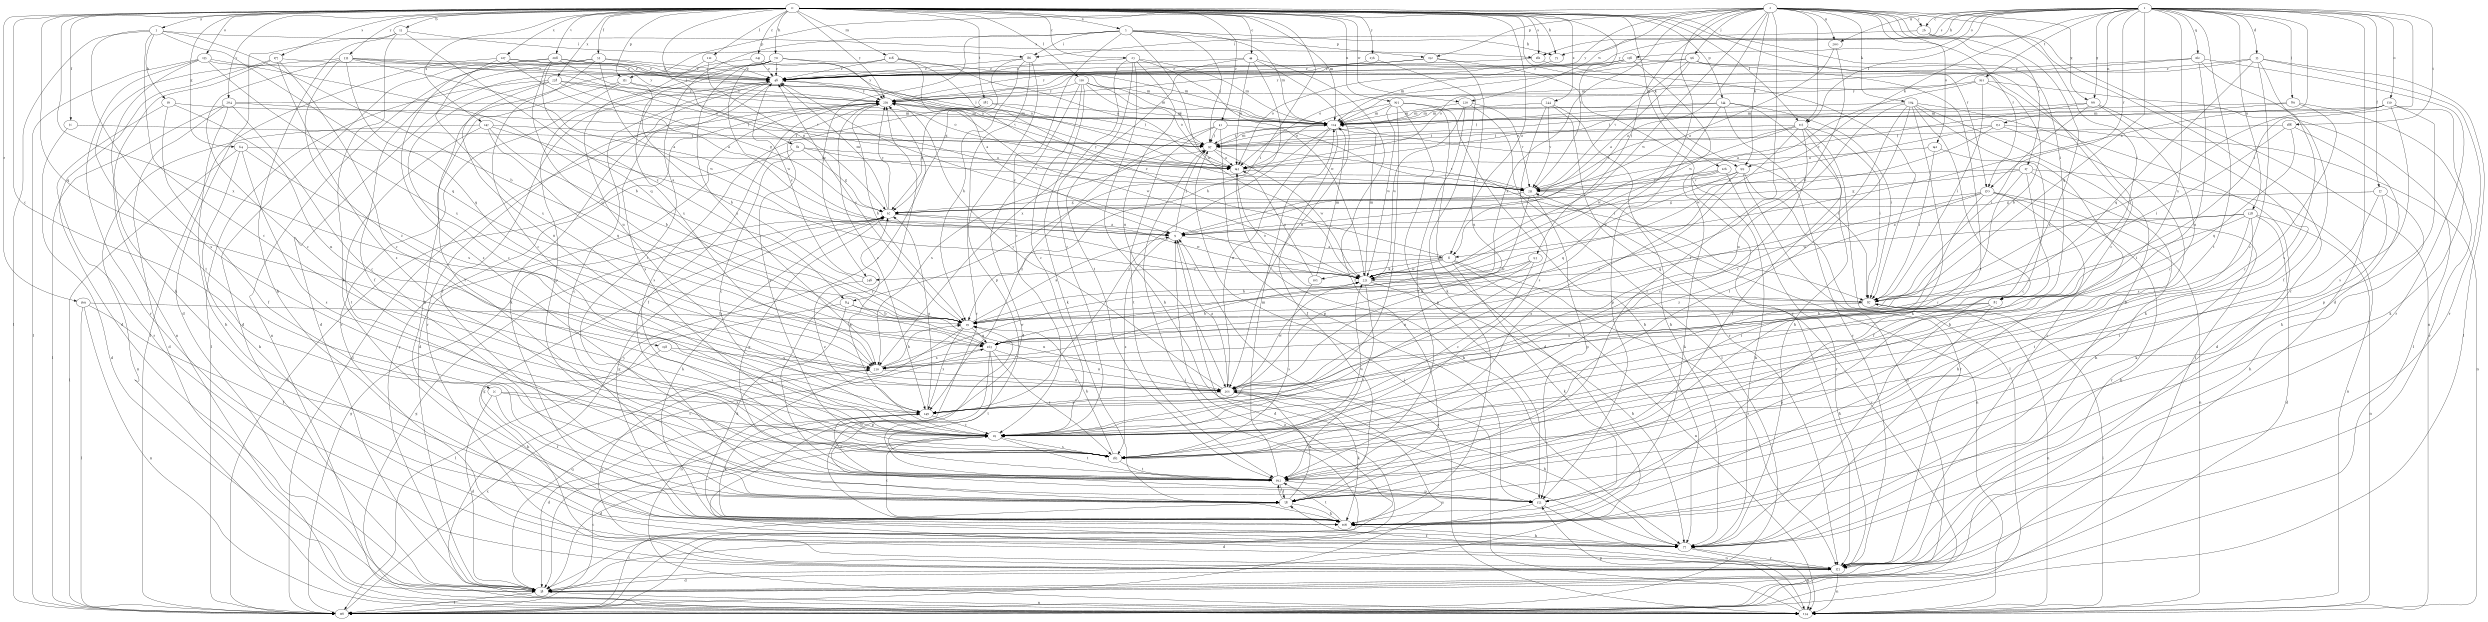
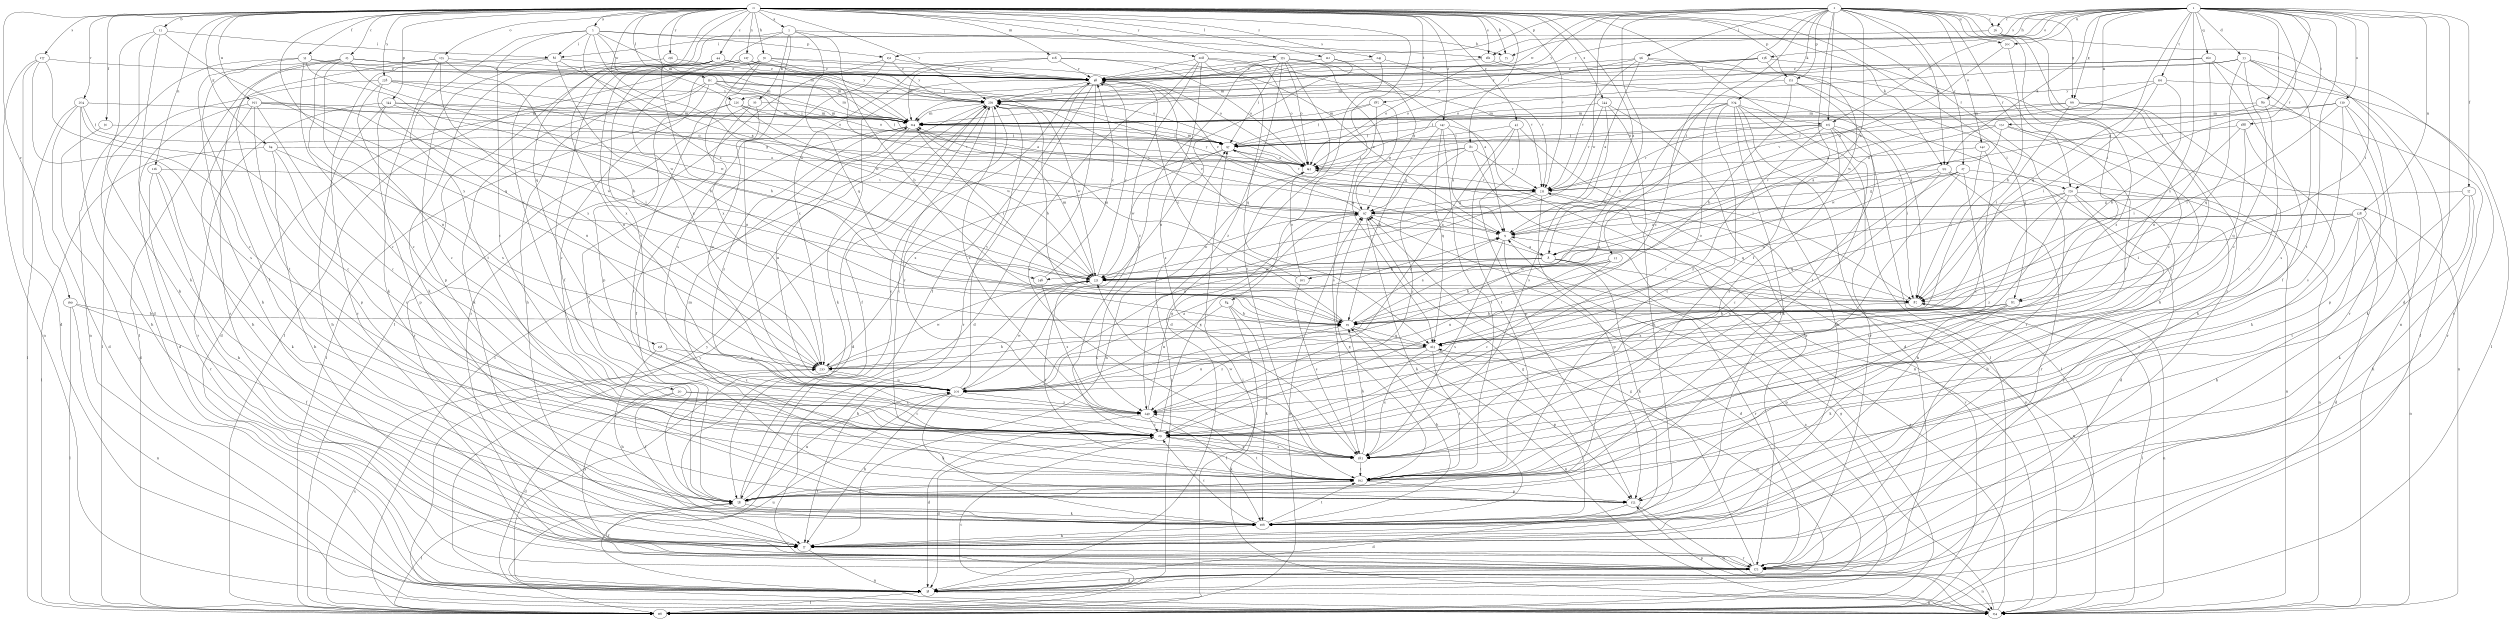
  strict digraph {
    fontname="Playfair Display"
    node [fontname="Playfair Display"]
    edge [fontname="Playfair Display"]
    0
    3
    5
    8
    13
    20
    23
    43
    44
    50
    55
    64
    70
    75
    81
    84
    85
    99
    110
    112
    115
    118
    124
    126
    135
    144
    151
    158
    169
    170
    177
    181
    185
    193
    204
    208
    211
    220
    227
    228
    230
    n42 [label=335]
    236
    239
    244
    245
    247
    163
    29
    16
    19
    116
    183
    192
    152
    221
    86
    97
    248
    173
    48
    105
    106
    134
    38
    77
    58
    249
    201
    87
    153
    143
    67
    9
    1
    26
    33
    57
    66
    89
    128
    132
    138
    139
    160
    188
    191
    200
    2
    27
    93
    96
    104
    142
    0 -> 3 [label=a]
    0 -> 5 [label=a]
    0 -> 8 [label=a]
    0 -> 13 [label=b]
    0 -> 20 [label=c]
    0 -> 23 [label=c]
    0 -> 43 [label=e]
    0 -> 44 [label=e]
    0 -> 50 [label=f]
    0 -> 55 [label=f]
    0 -> 64 [label=g]
    0 -> 70 [label=h]
    0 -> 75 [label=h]
    0 -> 81 [label=i]
    0 -> 84 [label=i]
    0 -> 85 [label=i]
    0 -> 99 [label=k]
    0 -> 110 [label=l]
    0 -> 112 [label=l]
    0 -> 115 [label=l]
    0 -> 118 [label=m]
    0 -> 124 [label=m]
    0 -> 126 [label=n]
    0 -> 135 [label=o]
    0 -> 144 [label=p]
    0 -> 151 [label=p]
    0 -> 158 [label=q]
    0 -> 169 [label=r]
    0 -> 170 [label=r]
    0 -> 177 [label=s]
    0 -> 181 [label=s]
    0 -> 185 [label=t]
    0 -> 193 [label=u]
    0 -> 204 [label=v]
    0 -> 208 [label=v]
    0 -> 211 [label=v]
    0 -> 220 [label=w]
    0 -> 227 [label=x]
    0 -> 228 [label=x]
    0 -> 230 [label=x]
    0 -> n42 [label=y]
    0 -> 236 [label=y]
    0 -> 239 [label=y]
    0 -> 244 [label=z]
    0 -> 245 [label=z]
    0 -> 247 [label=z]
    3 -> 181 [label=s]
    3 -> 163 [label=q]
    3 -> 29 [label=c]
    3 -> 16 [label=b]
    3 -> 19 [label=b]
    3 -> 116 [label=l]
    3 -> 183 [label=s]
    5 -> 75 [label=h]
    5 -> 124 [label=m]
    5 -> 29 [label=c]
    5 -> 192 [label=t]
    5 -> 152 [label=p]
    5 -> 221 [label=w]
    5 -> 86 [label=i]
    5 -> 97 [label=j]
    5 -> 248 [label=z]
    8 -> 221 [label=w]
    8 -> 248 [label=z]
    8 -> 173 [label=r]
    8 -> 48 [label=e]
    8 -> 105 [label=k]
    8 -> 106 [label=k]
    8 -> 134 [label=n]
    13 -> 163 [label=q]
    13 -> 86 [label=i]
    13 -> 106 [label=k]
    13 -> 38 [label=d]
    13 -> 77 [label=h]
    20 -> 29 [label=c]
    20 -> 38 [label=d]
    20 -> 58 [label=f]
    20 -> 249 [label=z]
    23 -> 124 [label=m]
    23 -> 29 [label=c]
    23 -> 192 [label=t]
    23 -> 221 [label=w]
    23 -> 48 [label=e]
    23 -> 77 [label=h]
    23 -> 201 [label=u]
    43 -> 192 [label=t]
    43 -> 97 [label=j]
    43 -> 249 [label=z]
    43 -> 87 [label=i]
    43 -> 153 [label=p]
    44 -> 230 [label=x]
    44 -> 19 [label=b]
    44 -> 48 [label=e]
    44 -> 58 [label=f]
    44 -> 201 [label=u]
    44 -> 143 [label=o]
    50 -> 97 [label=j]
    50 -> 38 [label=d]
    55 -> 124 [label=m]
    55 -> 29 [label=c]
    55 -> 221 [label=w]
    55 -> 48 [label=e]
    55 -> 134 [label=n]
    55 -> 58 [label=f]
    64 -> 230 [label=x]
    64 -> 116 [label=l]
    64 -> 183 [label=s]
    64 -> 77 [label=h]
    64 -> 143 [label=o]
    70 -> 230 [label=x]
    70 -> 239 [label=y]
    70 -> 221 [label=w]
    70 -> 48 [label=e]
    70 -> 77 [label=h]
    70 -> 153 [label=p]
    70 -> 143 [label=o]
    75 -> 143 [label=o]
    81 -> 211 [label=v]
    81 -> 29 [label=c]
    81 -> 116 [label=l]
    81 -> 143 [label=o]
    81 -> 67 [label=g]
    84 -> 19 [label=b]
    84 -> 116 [label=l]
    84 -> 106 [label=k]
    84 -> 201 [label=u]
    85 -> 230 [label=x]
    85 -> 19 [label=b]
    85 -> 106 [label=k]
    85 -> 153 [label=p]
    99 -> 211 [label=v]
    99 -> 163 [label=q]
    99 -> 183 [label=s]
    99 -> 173 [label=r]
    99 -> 38 [label=d]
    110 -> 124 [label=m]
    110 -> 239 [label=y]
    110 -> 29 [label=c]
    110 -> 97 [label=j]
    110 -> 106 [label=k]
    110 -> 38 [label=d]
    110 -> 143 [label=o]
    112 -> 48 [label=e]
    112 -> 201 [label=u]
    112 -> 67 [label=g]
    115 -> 211 [label=v]
    115 -> 116 [label=l]
    115 -> 183 [label=s]
    115 -> 221 [label=w]
    115 -> 97 [label=j]
    115 -> 58 [label=f]
    115 -> 249 [label=z]
    115 -> 87 [label=i]
    118 -> 124 [label=m]
    118 -> 230 [label=x]
    118 -> 48 [label=e]
    118 -> 143 [label=o]
    118 -> 9 [label=a]
    124 -> 97 [label=j]
    124 -> 58 [label=f]
    124 -> 249 [label=z]
    124 -> 201 [label=u]
    124 -> 87 [label=i]
    126 -> 211 [label=v]
    126 -> 173 [label=r]
    126 -> 106 [label=k]
    126 -> 77 [label=h]
    135 -> 230 [label=x]
    135 -> 19 [label=b]
    135 -> 116 [label=l]
    135 -> 173 [label=r]
    135 -> 48 [label=e]
    135 -> 106 [label=k]
    144 -> 124 [label=m]
    144 -> 97 [label=j]
    144 -> 173 [label=r]
    144 -> 77 [label=h]
    144 -> 87 [label=i]
    144 -> 153 [label=p]
    151 -> 239 [label=y]
    151 -> 19 [label=b]
    151 -> 192 [label=t]
    151 -> 173 [label=r]
    158 -> 230 [label=x]
    158 -> 77 [label=h]
    158 -> 249 [label=z]
    169 -> 19 [label=b]
    169 -> 116 [label=l]
    169 -> 134 [label=n]
    169 -> 58 [label=f]
    170 -> 163 [label=q]
    170 -> 192 [label=t]
    170 -> 173 [label=r]
    170 -> 134 [label=n]
    170 -> 77 [label=h]
    170 -> 249 [label=z]
    170 -> 67 [label=g]
    177 -> 29 [label=c]
    177 -> 183 [label=s]
    177 -> 48 [label=e]
    177 -> 134 [label=n]
    177 -> 38 [label=d]
    181 -> 48 [label=e]
    181 -> 87 [label=i]
    185 -> 124 [label=m]
    185 -> 183 [label=s]
    185 -> 97 [label=j]
    185 -> 67 [label=g]
    193 -> 124 [label=m]
    193 -> 29 [label=c]
    193 -> 221 [label=w]
    193 -> 38 [label=d]
    193 -> 77 [label=h]
    193 -> 153 [label=p]
    193 -> 143 [label=o]
    204 -> 124 [label=m]
    204 -> 29 [label=c]
    204 -> 116 [label=l]
    204 -> 97 [label=j]
    204 -> 38 [label=d]
    204 -> 77 [label=h]
    208 -> 211 [label=v]
    208 -> 163 [label=q]
    208 -> 183 [label=s]
    208 -> 48 [label=e]
    208 -> 38 [label=d]
-   208 -> 84 [label=z]
+   208 -> 249 [label=z]
    208 -> 143 [label=o]
    211 -> 239 [label=y]
    211 -> 134 [label=n]
    211 -> 201 [label=u]
    211 -> 153 [label=p]
    211 -> 67 [label=g]
    220 -> 124 [label=m]
    220 -> 211 [label=v]
    220 -> 116 [label=l]
    220 -> 192 [label=t]
    220 -> 221 [label=w]
    227 -> 230 [label=x]
    227 -> 239 [label=y]
    227 -> 116 [label=l]
    227 -> 48 [label=e]
    227 -> 9 [label=a]
    228 -> 239 [label=y]
    228 -> 29 [label=c]
    228 -> 116 [label=l]
    228 -> 201 [label=u]
    228 -> 143 [label=o]
    228 -> 67 [label=g]
    230 -> 19 [label=b]
    230 -> 221 [label=w]
    230 -> 201 [label=u]
    n42 -> 163 [label=q]
    n42 -> 29 [label=c]
    n42 -> 192 [label=t]
    n42 -> 97 [label=j]
    n42 -> 48 [label=e]
    n42 -> 249 [label=z]
    n42 -> 143 [label=o]
    n42 -> 9 [label=a]
    236 -> 48 [label=e]
    236 -> 106 [label=k]
    239 -> 124 [label=m]
    239 -> 19 [label=b]
    239 -> 116 [label=l]
    239 -> 221 [label=w]
    239 -> 38 [label=d]
    239 -> 58 [label=f]
    239 -> 249 [label=z]
    244 -> 124 [label=m]
    244 -> 211 [label=v]
    244 -> 183 [label=s]
    244 -> 173 [label=r]
    244 -> 77 [label=h]
    245 -> 211 [label=v]
    245 -> 48 [label=e]
    245 -> 38 [label=d]
    247 -> 163 [label=q]
    247 -> 19 [label=b]
    247 -> 192 [label=t]
    247 -> 97 [label=j]
    247 -> 134 [label=n]
    247 -> 9 [label=a]
    163 -> 230 [label=x]
    163 -> 183 [label=s]
    163 -> 192 [label=t]
    163 -> 201 [label=u]
    163 -> 153 [label=p]
    29 -> 183 [label=s]
    29 -> 192 [label=t]
    29 -> 38 [label=d]
    29 -> 67 [label=g]
    16 -> 124 [label=m]
    16 -> 173 [label=r]
    16 -> 58 [label=f]
    16 -> 201 [label=u]
    19 -> 163 [label=q]
    19 -> 48 [label=e]
    19 -> 134 [label=n]
    19 -> 249 [label=z]
    19 -> 9 [label=a]
    116 -> 211 [label=v]
    116 -> 230 [label=x]
    116 -> 29 [label=c]
    116 -> 97 [label=j]
    116 -> 201 [label=u]
    116 -> 67 [label=g]
    116 -> 9 [label=a]
    183 -> 239 [label=y]
    183 -> 19 [label=b]
    183 -> 192 [label=t]
    183 -> 221 [label=w]
    192 -> 124 [label=m]
    192 -> 239 [label=y]
    192 -> 58 [label=f]
    192 -> 249 [label=z]
    192 -> 153 [label=p]
    192 -> 67 [label=g]
    152 -> 239 [label=y]
    152 -> 173 [label=r]
    152 -> 48 [label=e]
    152 -> 201 [label=u]
    221 -> 124 [label=m]
    221 -> 192 [label=t]
    221 -> 48 [label=e]
    221 -> 77 [label=h]
    221 -> 87 [label=i]
    86 -> 19 [label=b]
    86 -> 173 [label=r]
    86 -> 48 [label=e]
    86 -> 153 [label=p]
    86 -> 67 [label=g]
    97 -> 124 [label=m]
    97 -> 211 [label=v]
    97 -> 230 [label=x]
    97 -> 221 [label=w]
    97 -> 143 [label=o]
    248 -> 48 [label=e]
    248 -> 249 [label=z]
    173 -> 230 [label=x]
    173 -> 134 [label=n]
    173 -> 38 [label=d]
    173 -> 58 [label=f]
    173 -> 67 [label=g]
    48 -> 239 [label=y]
    48 -> 183 [label=s]
    48 -> 173 [label=r]
    48 -> 106 [label=k]
    48 -> 58 [label=f]
    105 -> 124 [label=m]
    105 -> 183 [label=s]
    105 -> 143 [label=o]
    106 -> 29 [label=c]
    106 -> 19 [label=b]
    106 -> 192 [label=t]
    106 -> 77 [label=h]
    106 -> 67 [label=g]
    134 -> 239 [label=y]
    134 -> 97 [label=j]
    134 -> 87 [label=i]
    134 -> 153 [label=p]
    134 -> 67 [label=g]
    134 -> 9 [label=a]
    38 -> 239 [label=y]
    38 -> 163 [label=q]
    38 -> 116 [label=l]
    38 -> 134 [label=n]
    77 -> 173 [label=r]
    77 -> 134 [label=n]
    58 -> 116 [label=l]
    58 -> 192 [label=t]
    58 -> 48 [label=e]
    58 -> 106 [label=k]
    58 -> 201 [label=u]
    249 -> 29 [label=c]
    249 -> 106 [label=k]
    249 -> 38 [label=d]
    249 -> 67 [label=g]
    201 -> 239 [label=y]
    201 -> 221 [label=w]
    201 -> 106 [label=k]
    201 -> 77 [label=h]
    201 -> 249 [label=z]
    201 -> 9 [label=a]
    87 -> 19 [label=b]
    87 -> 134 [label=n]
    87 -> 143 [label=o]
    153 -> 134 [label=n]
    153 -> 38 [label=d]
    143 -> 211 [label=v]
    143 -> 77 [label=h]
    67 -> 239 [label=y]
    67 -> 221 [label=w]
-   67 -> 48 [label=m]
+   67 -> 48 [label=e]
    67 -> 106 [label=k]
    67 -> 9 [label=a]
    9 -> 8 [label=a]
    9 -> 183 [label=s]
    9 -> 97 [label=j]
    9 -> 38 [label=d]
    1 -> 8 [label=a]
    1 -> 75 [label=h]
    1 -> 85 [label=i]
    1 -> 99 [label=k]
    1 -> 115 [label=l]
    1 -> 170 [label=r]
    1 -> 181 [label=s]
    1 -> 230 [label=x]
    1 -> 239 [label=y]
    1 -> 163 [label=q]
    1 -> 192 [label=t]
    1 -> 38 [label=d]
    1 -> 26 [label=c]
    1 -> 33 [label=d]
    1 -> 57 [label=f]
    1 -> 66 [label=g]
    1 -> 89 [label=j]
    1 -> 128 [label=n]
    1 -> 132 [label=n]
    1 -> 138 [label=o]
    1 -> 139 [label=o]
    1 -> 160 [label=q]
    1 -> 188 [label=t]
    1 -> 191 [label=t]
    1 -> 200 [label=u]
    26 -> 86 [label=i]
    26 -> 134 [label=n]
    26 -> 249 [label=z]
    33 -> 163 [label=q]
    33 -> 29 [label=c]
    33 -> 116 [label=l]
    33 -> 183 [label=s]
    33 -> 173 [label=r]
    33 -> 48 [label=e]
    33 -> 143 [label=o]
    57 -> 192 [label=t]
    57 -> 106 [label=k]
    57 -> 77 [label=h]
    57 -> 67 [label=g]
    66 -> 124 [label=m]
    66 -> 211 [label=v]
    66 -> 29 [label=c]
    66 -> 106 [label=k]
    66 -> 87 [label=i]
    89 -> 124 [label=m]
    89 -> 29 [label=c]
    89 -> 173 [label=r]
    89 -> 143 [label=o]
    128 -> 192 [label=t]
    128 -> 221 [label=w]
    128 -> 134 [label=n]
    128 -> 38 [label=d]
    128 -> 77 [label=h]
    128 -> 87 [label=i]
    128 -> 9 [label=a]
    132 -> 183 [label=s]
    132 -> 221 [label=w]
    132 -> 97 [label=j]
    132 -> 134 [label=n]
    132 -> 9 [label=a]
    138 -> 124 [label=m]
    138 -> 239 [label=y]
    138 -> 29 [label=c]
    138 -> 221 [label=w]
    138 -> 48 [label=e]
    139 -> 124 [label=m]
    139 -> 183 [label=s]
    139 -> 97 [label=j]
    139 -> 106 [label=k]
    139 -> 87 [label=i]
    139 -> 153 [label=p]
    160 -> 124 [label=m]
    160 -> 173 [label=r]
    160 -> 48 [label=e]
    160 -> 58 [label=f]
    160 -> 201 [label=u]
    188 -> 163 [label=q]
    188 -> 97 [label=j]
    188 -> 106 [label=k]
    188 -> 87 [label=i]
    191 -> 239 [label=y]
    191 -> 19 [label=b]
    191 -> 116 [label=l]
    191 -> 87 [label=i]
    191 -> 9 [label=a]
    200 -> 19 [label=b]
    200 -> 9 [label=a]
    2 -> 8 [label=a]
    2 -> 85 [label=i]
    2 -> 99 [label=k]
    2 -> 115 [label=l]
    2 -> 151 [label=p]
    2 -> 170 [label=r]
    2 -> 220 [label=w]
    2 -> 230 [label=x]
    2 -> 239 [label=y]
    2 -> 29 [label=c]
    2 -> 152 [label=p]
    2 -> 221 [label=w]
    2 -> 173 [label=r]
    2 -> 58 [label=f]
    2 -> 26 [label=c]
    2 -> 66 [label=g]
    2 -> 200 [label=u]
    2 -> 27 [label=c]
    2 -> 93 [label=j]
    2 -> 96 [label=j]
    2 -> 104 [label=k]
    2 -> 142 [label=o]
    27 -> 211 [label=v]
    27 -> 29 [label=c]
    27 -> 134 [label=n]
    27 -> 77 [label=h]
    27 -> 58 [label=f]
    27 -> 67 [label=g]
    93 -> 29 [label=c]
    93 -> 19 [label=b]
    93 -> 221 [label=w]
    93 -> 201 [label=u]
    96 -> 211 [label=v]
    96 -> 192 [label=t]
    96 -> 48 [label=e]
    96 -> 77 [label=h]
    96 -> 143 [label=o]
    96 -> 9 [label=a]
    104 -> 124 [label=m]
    104 -> 29 [label=c]
    104 -> 116 [label=l]
    104 -> 192 [label=t]
    104 -> 173 [label=r]
    104 -> 106 [label=k]
    104 -> 38 [label=d]
    104 -> 77 [label=h]
    104 -> 201 [label=u]
    142 -> 29 [label=c]
    142 -> 87 [label=i]
    142 -> 143 [label=o]
  }
